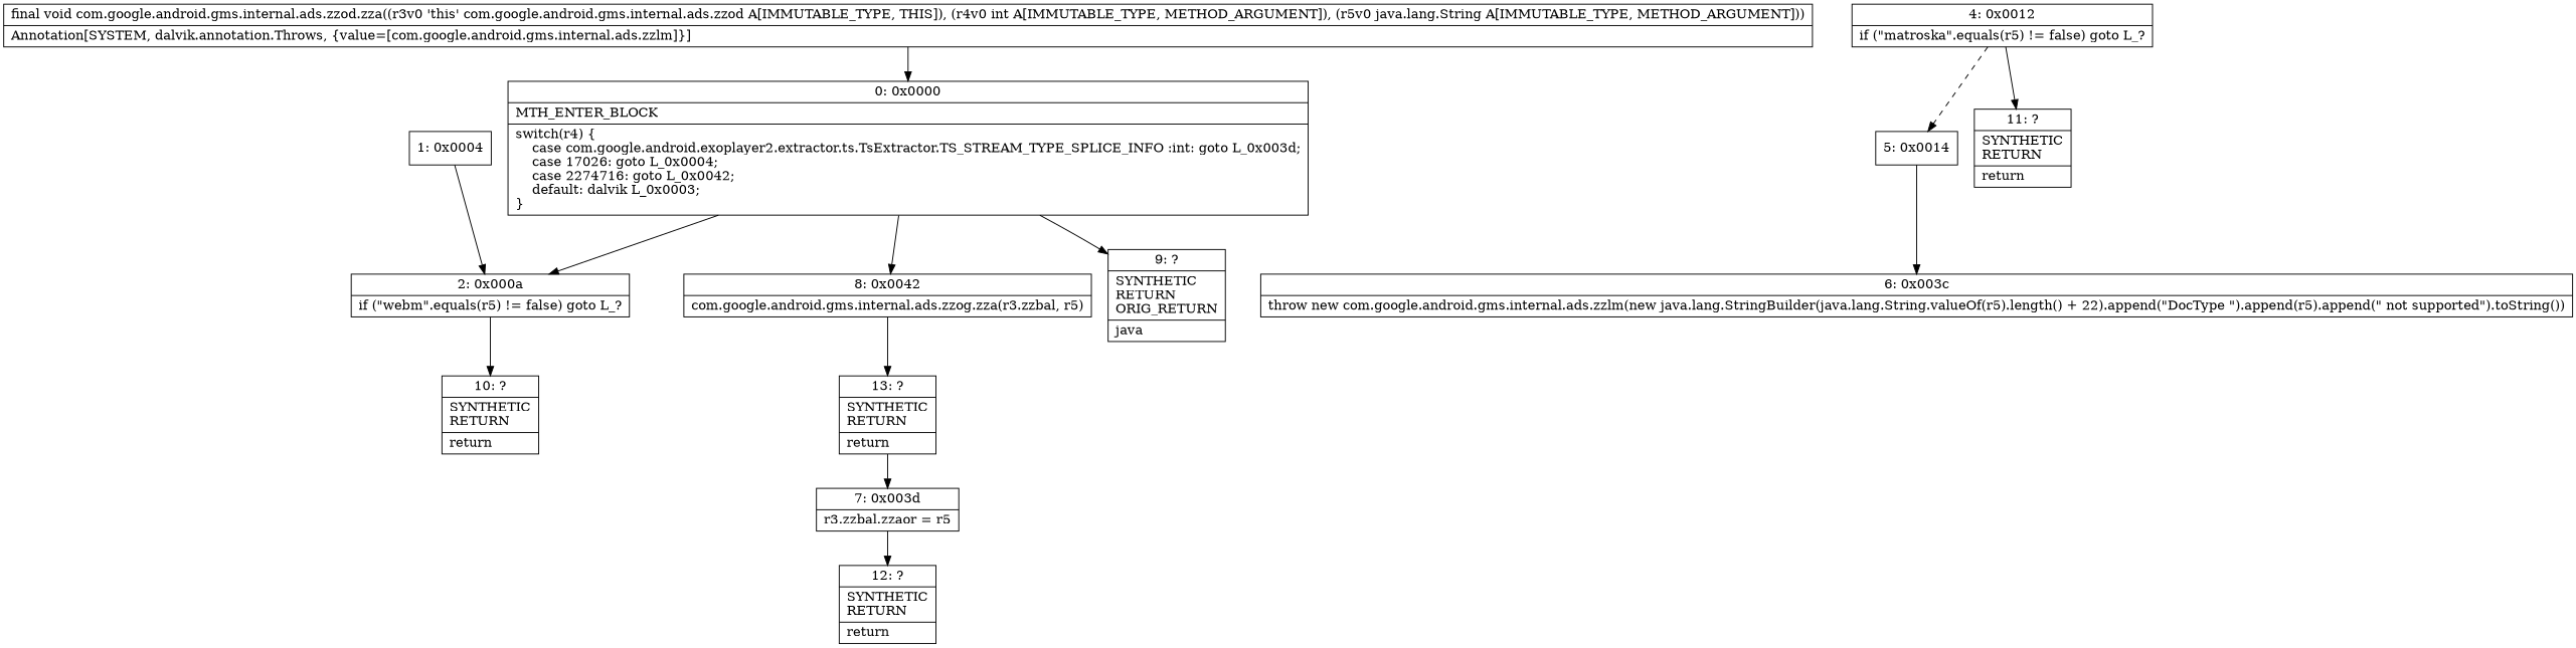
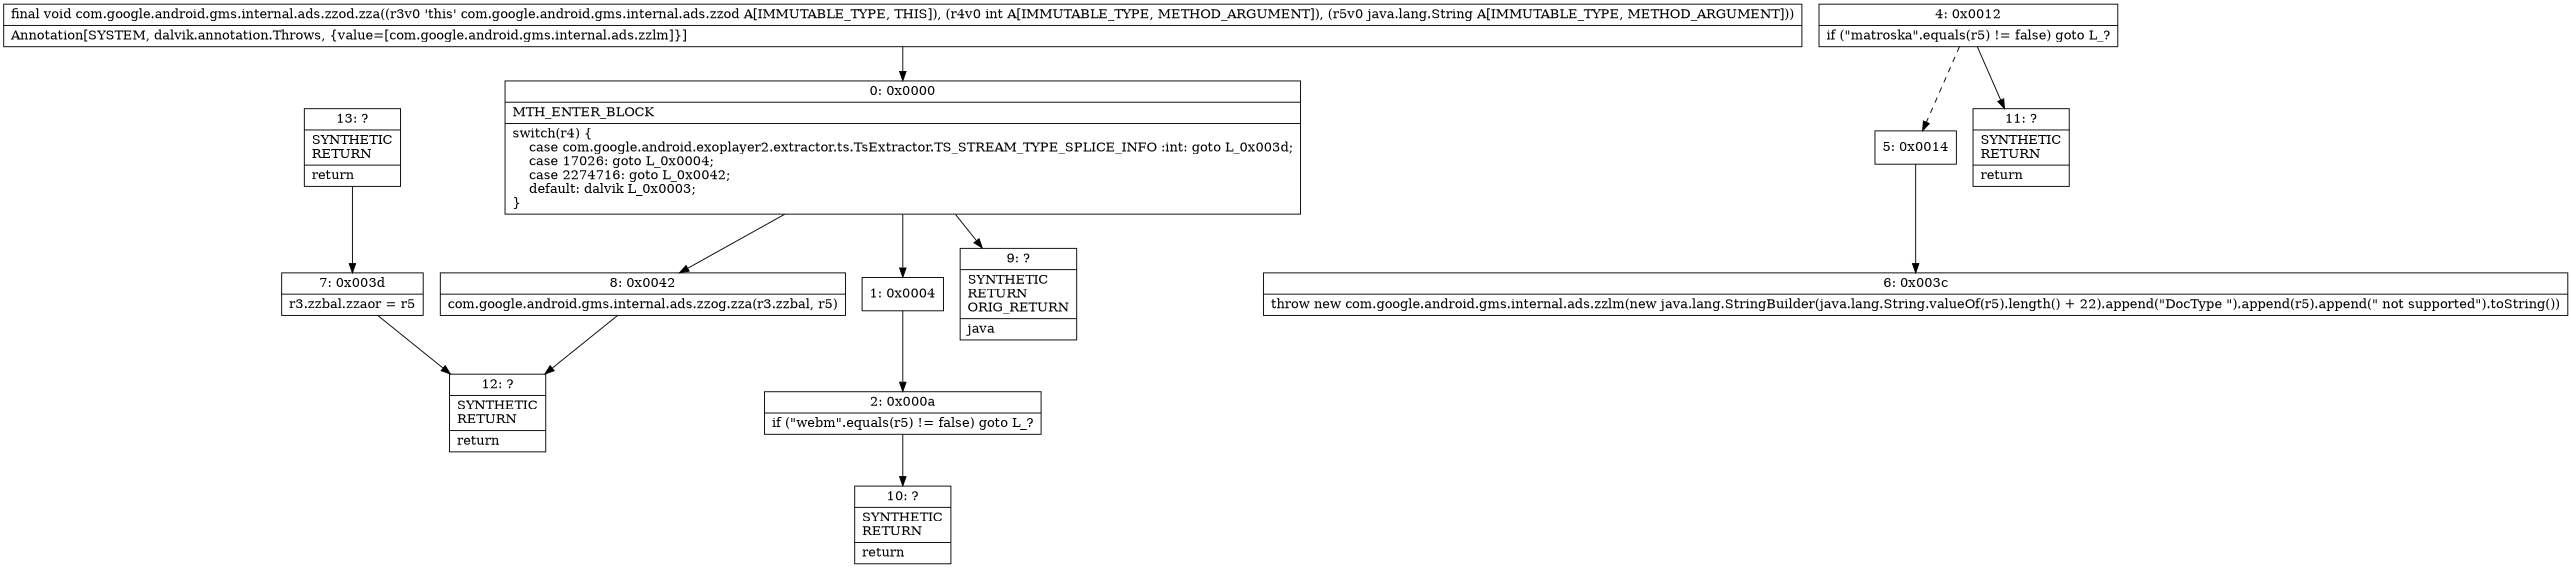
  digraph {
    node [shape=record]
    n1 [label="{0\:\ 0x0000|MTH_ENTER_BLOCK\l|switch(r4) \{\l    case com.google.android.exoplayer2.extractor.ts.TsExtractor.TS_STREAM_TYPE_SPLICE_INFO :int: goto L_0x003d;\l    case 17026: goto L_0x0004;\l    case 2274716: goto L_0x0042;\l    default: dalvik L_0x0003;\l\}\l}"]
    n2 [label="{1\:\ 0x0004}"]
    n3 [label="{8\:\ 0x0042|com.google.android.gms.internal.ads.zzog.zza(r3.zzbal, r5)\l}"]
    n4 [label="{9\:\ ?|SYNTHETIC\lRETURN\lORIG_RETURN\l|java\l}"]
    n5 [label="{2\:\ 0x000a|if (\"webm\".equals(r5) != false) goto L_?\l}"]
    n6 [label="{7\:\ 0x003d|r3.zzbal.zzaor = r5\l}"]
    n7 [label="{12\:\ ?|SYNTHETIC\lRETURN\l|return\l}"]
    n8 [label="{13\:\ ?|SYNTHETIC\lRETURN\l|return\l}"]
    n9 [label="{10\:\ ?|SYNTHETIC\lRETURN\l|return\l}"]
    n10 [label="{4\:\ 0x0012|if (\"matroska\".equals(r5) != false) goto L_?\l}"]
    n11 [label="{5\:\ 0x0014}"]
    n12 [label="{11\:\ ?|SYNTHETIC\lRETURN\l|return\l}"]
    n13 [label="{6\:\ 0x003c|throw new com.google.android.gms.internal.ads.zzlm(new java.lang.StringBuilder(java.lang.String.valueOf(r5).length() + 22).append(\"DocType \").append(r5).append(\" not supported\").toString())\l}"]
    n14 [label="{final void com.google.android.gms.internal.ads.zzod.zza((r3v0 'this' com.google.android.gms.internal.ads.zzod A[IMMUTABLE_TYPE, THIS]), (r4v0 int A[IMMUTABLE_TYPE, METHOD_ARGUMENT]), (r5v0 java.lang.String A[IMMUTABLE_TYPE, METHOD_ARGUMENT]))  | Annotation[SYSTEM, dalvik.annotation.Throws, \{value=[com.google.android.gms.internal.ads.zzlm]\}]\l}"]
-   n1 -> n5
+   n1 -> n2
    n1 -> n3
    n1 -> n4
    n2 -> n5
-   n3 -> n8
+   n3 -> n7
    n5 -> n9
    n6 -> n7
    n8 -> n6
    n10 -> n11 [style=dashed]
    n10 -> n12
    n11 -> n13
    n14 -> n1
  }
